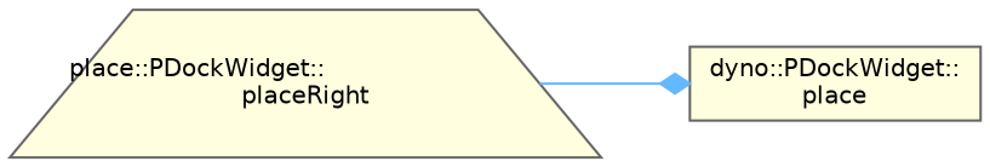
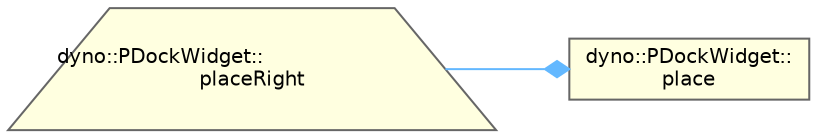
  digraph {
    rankdir=LR
    node [fillcolor=lightyellow fontname=Helvetica fontsize=10 style=filled]
-   n1 [color=gray40 fontcolor=black height=0.2 label="place::PDockWidget::\lplaceRight" shape=trapezium width=0.4]
+   n1 [color=gray40 fontcolor=black height=0.2 label="dyno::PDockWidget::\lplaceRight" shape=trapezium width=0.4]
    n2 [color=grey40 height=0.2 label="dyno::PDockWidget::\lplace" shape=box width=0.4]
    n1 -> n2 [color=steelblue1 fontname=Helvetica fontsize=10 labelfontname=Helvetica labelfontsize=10 style=solid arrowhead=diamond]
  }
